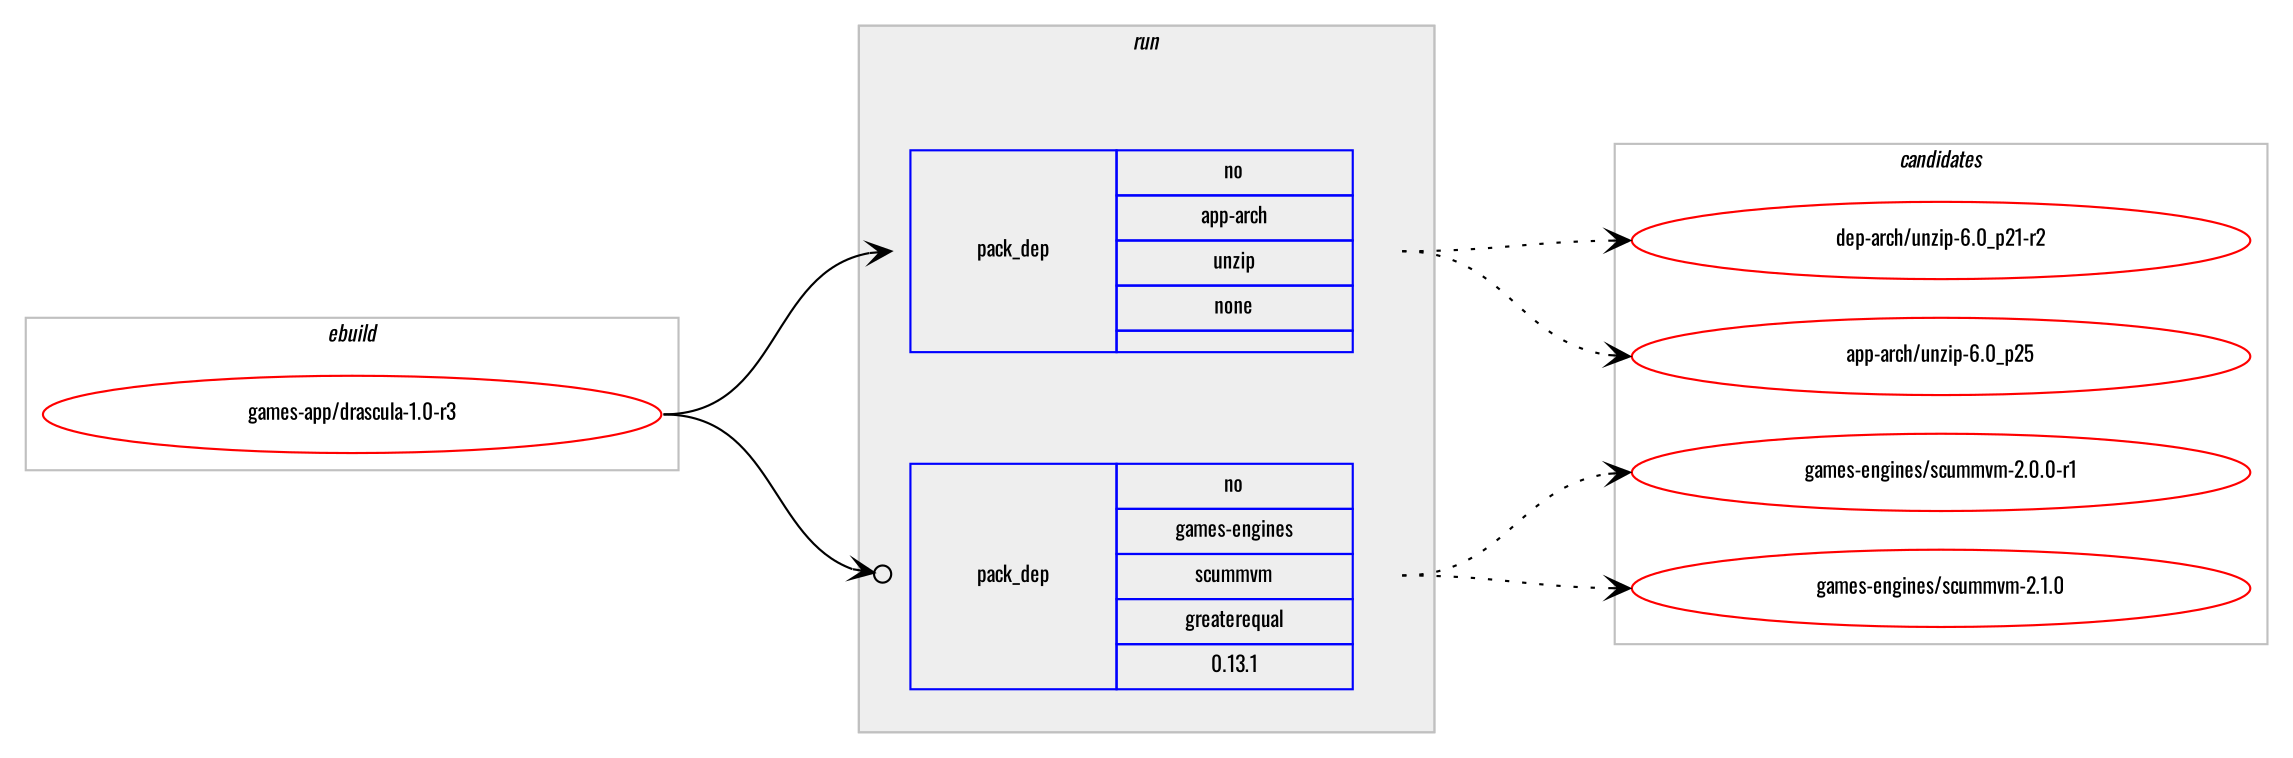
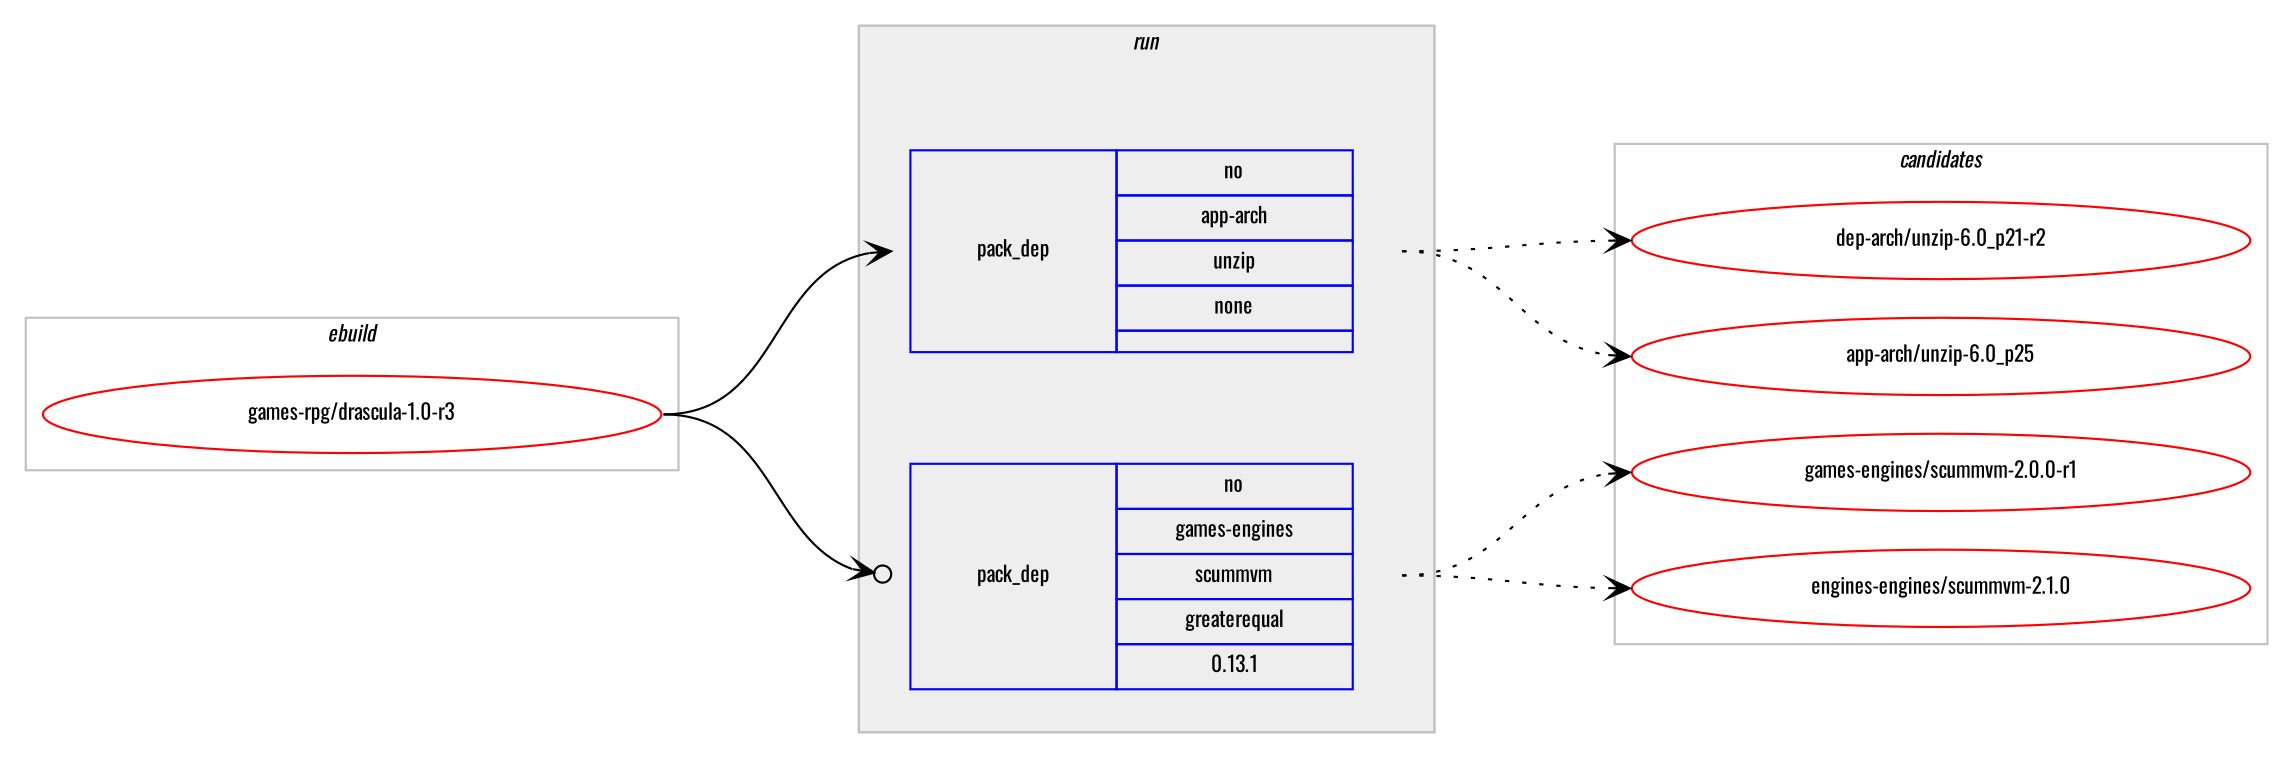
  digraph {
    compound=true
    concentrate=true
    fontname=Oswald
    fontsize=10
    newrank=true
    rankdir=LR
    ranksep=1.5
    node [color=red fontname=Oswald fontsize=10]
    edge [arrowhead=vee fontname=Oswald headport=w style=dotted tailport=e weight=100]
-   n1 [label="games-app/drascula-1.0-r3" width=4]
+   n1 [label="games-rpg/drascula-1.0-r3" width=4]
    n2 [color=blue label=<<TABLE BORDER="0" CELLBORDER="1" CELLSPACING="0" CELLPADDING="4" WIDTH="220"><TR><TD ROWSPAN="6" CELLPADDING="30">pack_dep</TD></TR><TR><TD WIDTH="110">no</TD></TR><TR><TD>app-arch</TD></TR><TR><TD>unzip</TD></TR><TR><TD>none</TD></TR><TR><TD></TD></TR></TABLE>> shape=none]
    n3 [color=blue label=<<TABLE BORDER="0" CELLBORDER="1" CELLSPACING="0" CELLPADDING="4" WIDTH="220"><TR><TD ROWSPAN="6" CELLPADDING="30">pack_dep</TD></TR><TR><TD WIDTH="110">no</TD></TR><TR><TD>games-engines</TD></TR><TR><TD>scummvm</TD></TR><TR><TD>greaterequal</TD></TR><TR><TD>0.13.1</TD></TR></TABLE>> shape=none]
    n4 [label="dep-arch/unzip-6.0_p21-r2" width=4]
    n5 [label="app-arch/unzip-6.0_p25" width=4]
    n6 [label="games-engines/scummvm-2.0.0-r1" width=4]
-   n7 [label="games-engines/scummvm-2.1.0" width=4]
+   n7 [label="engines-engines/scummvm-2.1.0" width=4]
    subgraph cluster_1 {
      color=gray
      label=<<i>ebuild</i>>
      rank=same
      n1
    }
    subgraph cluster_2 {
      color=gray
      label=<<i>dependencies</i>>
      subgraph cluster_3 {
        color=gray
        fillcolor="#eeeeee"
        label=<<i>compile</i>>
        style=filled
        subgraph sub_4 {
          color=gray
          fillcolor="#eeeeee"
          label=<<i>compile</i>>
          style=filled
          n2
        }
      }
      subgraph cluster_5 {
        color=gray
        fillcolor="#eeeeee"
        label=<<i>compile and run</i>>
        style=filled
        subgraph sub_6 {
          color=gray
          fillcolor="#eeeeee"
          label=<<i>compile and run</i>>
          style=filled
          n3
        }
      }
      subgraph cluster_7 {
        color=gray
        fillcolor="#eeeeee"
        label=<<i>run</i>>
        style=filled
      }
    }
    subgraph cluster_8 {
      color=gray
      label=<<i>candidates</i>>
      rank=same
      subgraph sub_9 {
        color=black
        label=<<i>candidates</i>>
        nodesep=1
        rank=same
        n4
        n5
      }
      subgraph sub_10 {
        color=black
        label=<<i>candidates</i>>
        nodesep=1
        rank=same
        n6
        n7
      }
    }
    n1 -> n2 [style=solid weight=20]
    n1 -> n3 [arrowhead=odotvee style=solid weight=20]
    n2 -> n4
    n2 -> n5
    n3 -> n6
    n3 -> n7
  }
